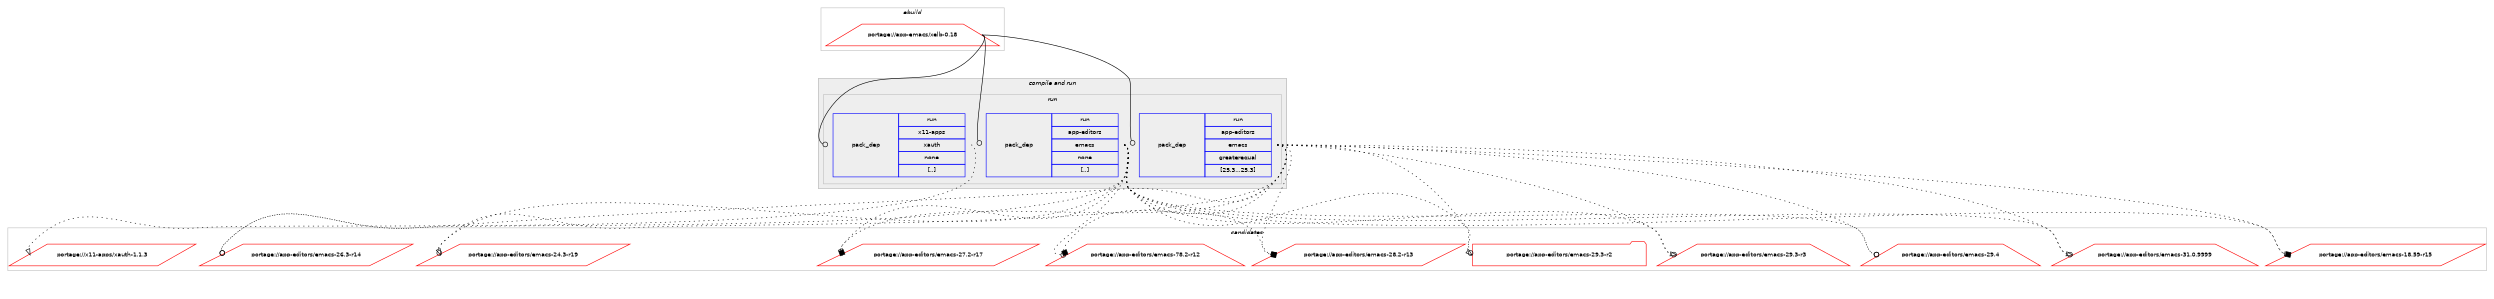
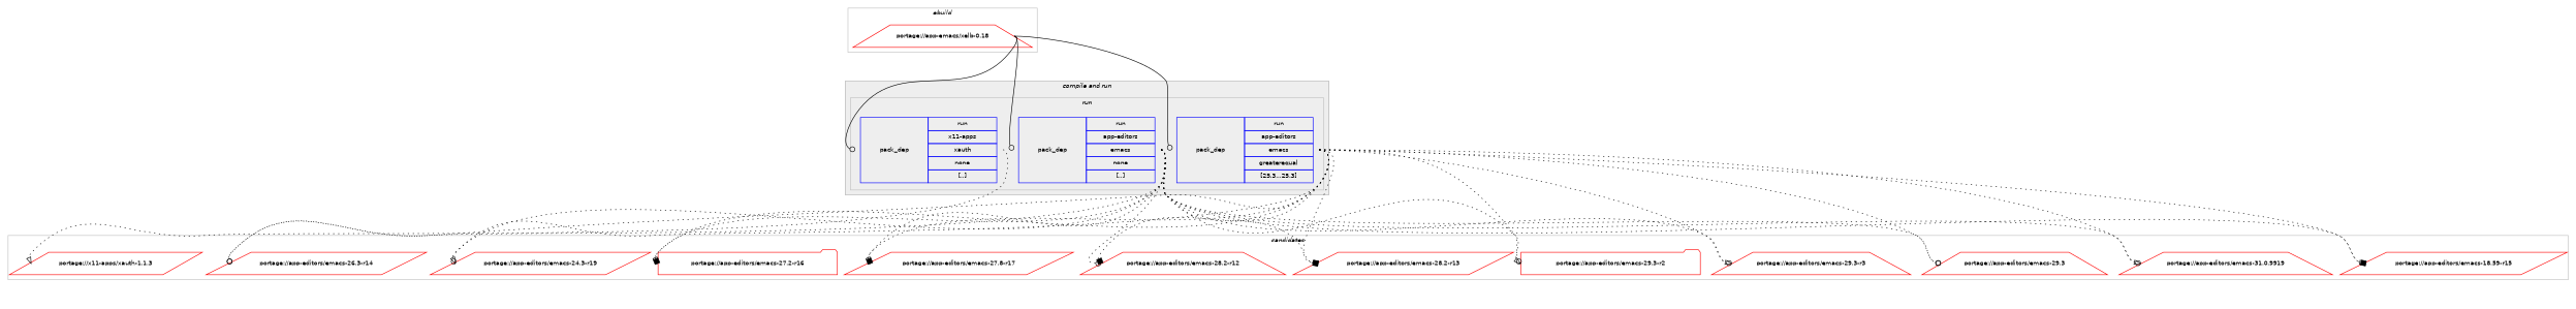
  digraph {
    compound=true
    concentrate=true
    fontname=Helvetica
    fontsize=10
    newrank=true
    rankdir=TB
    ranksep=1.5
    node [color=red fontname=Helvetica fontsize=10 shape=parallelogram]
    edge [arrowhead=odot headport=w style=dotted tailport=e weight=100]
    n1 [label="portage://app-emacs/xelb-0.18" shape=trapezium width=4]
    n2 [color=blue label=<<TABLE BORDER="0" CELLBORDER="1" CELLSPACING="0" CELLPADDING="4" WIDTH="220"><TR><TD ROWSPAN="6" CELLPADDING="30">pack_dep</TD></TR><TR><TD WIDTH="110">run</TD></TR><TR><TD>app-editors</TD></TR><TR><TD>emacs</TD></TR><TR><TD>greaterequal</TD></TR><TR><TD>[25.3,,,25.3]</TD></TR></TABLE>> shape=none]
    n3 [color=blue label=<<TABLE BORDER="0" CELLBORDER="1" CELLSPACING="0" CELLPADDING="4" WIDTH="220"><TR><TD ROWSPAN="6" CELLPADDING="30">pack_dep</TD></TR><TR><TD WIDTH="110">run</TD></TR><TR><TD>app-editors</TD></TR><TR><TD>emacs</TD></TR><TR><TD>none</TD></TR><TR><TD>[,,]</TD></TR></TABLE>> shape=none]
    n4 [color=blue label=<<TABLE BORDER="0" CELLBORDER="1" CELLSPACING="0" CELLPADDING="4" WIDTH="220"><TR><TD ROWSPAN="6" CELLPADDING="30">pack_dep</TD></TR><TR><TD WIDTH="110">run</TD></TR><TR><TD>x11-apps</TD></TR><TR><TD>xauth</TD></TR><TR><TD>none</TD></TR><TR><TD>[,,]</TD></TR></TABLE>> shape=none]
-   n5 [label="portage://app-editors/emacs-31.0.9999" shape=trapezium width=4]
-   n6 [label="portage://app-editors/emacs-29.4" shape=trapezium width=4]
+   n5 [label="portage://app-editors/emacs-31.0.9919" shape=trapezium width=4]
+   n6 [label="portage://app-editors/emacs-29.3" shape=trapezium width=4]
    n7 [label="portage://app-editors/emacs-29.3-r3" shape=trapezium width=4]
    n8 [label="portage://app-editors/emacs-29.3-r2" shape=folder width=4]
    n9 [label="portage://app-editors/emacs-28.2-r13" width=4]
-   n10 [label="portage://app-editors/emacs-78.2-r12" shape=trapezium width=4]
-   n11 [label="portage://app-editors/emacs-27.2-r17" width=4]
+   n10 [label="portage://app-editors/emacs-28.2-r12" shape=trapezium width=4]
+   n11 [label="portage://app-editors/emacs-27.8-r17" width=4]
+   n12 [label="portage://app-editors/emacs-27.2-r16" shape=folder width=4]
    n13 [label="portage://app-editors/emacs-24.3-r19" width=4]
    n14 [label="portage://app-editors/emacs-26.3-r14" width=4]
    n15 [label="portage://app-editors/emacs-18.59-r15" width=4]
    n16 [label="portage://x11-apps/xauth-1.1.3" width=4]
    subgraph cluster_1 {
      color=gray
      label=<<i>ebuild</i>>
      n1
    }
    subgraph cluster_2 {
      color=gray
      label=<<i>dependencies</i>>
      subgraph cluster_3 {
        color=gray
        fillcolor="#eeeeee"
        label=<<i>compile</i>>
        style=filled
      }
      subgraph cluster_4 {
        color=gray
        fillcolor="#eeeeee"
        label=<<i>compile and run</i>>
        style=filled
      }
      subgraph cluster_5 {
        color=gray
        fillcolor="#eeeeee"
        label=<<i>run</i>>
        style=filled
        subgraph sub_6 {
          color=gray
          fillcolor="#eeeeee"
          label=<<i>run</i>>
          style=filled
          n2
        }
        subgraph sub_7 {
          color=gray
          fillcolor="#eeeeee"
          label=<<i>run</i>>
          style=filled
          n3
        }
        subgraph sub_8 {
          color=gray
          fillcolor="#eeeeee"
          label=<<i>run</i>>
          style=filled
          n4
        }
      }
    }
    subgraph cluster_9 {
      color=gray
      label=<<i>candidates</i>>
      rank=same
      subgraph sub_10 {
        color=black
        label=<<i>candidates</i>>
        nodesep=1
        rank=same
        n5
        n6
        n7
        n8
        n9
        n10
        n11
+       n12
        n13
        n14
        n15
      }
      subgraph sub_11 {
        color=black
        label=<<i>candidates</i>>
        nodesep=1
        rank=same
        n5
        n6
        n7
        n8
        n9
        n10
        n11
+       n12
        n13
        n14
        n15
      }
      subgraph sub_12 {
        color=black
        label=<<i>candidates</i>>
        nodesep=1
        rank=same
        n16
      }
    }
    n1 -> n2 [style=solid weight=20]
    n1 -> n3 [style=solid weight=20]
    n1 -> n4 [style=solid weight=20]
    n2 -> n5
    n2 -> n6
    n2 -> n7 [arrowhead=onormal]
    n2 -> n8
    n2 -> n9 [arrowhead=box]
    n2 -> n10 [arrowhead=box]
    n2 -> n11 [arrowhead=onormal]
+   n2 -> n12 [arrowhead=onormal]
    n2 -> n13 [arrowhead=onormal]
    n2 -> n14
    n2 -> n15 [arrowhead=box]
    n3 -> n5 [arrowhead=onormal]
    n3 -> n6
    n3 -> n7
    n3 -> n8 [arrowhead=onormal]
    n3 -> n9 [arrowhead=box]
    n3 -> n10
    n3 -> n11 [arrowhead=box]
+   n3 -> n12 [arrowhead=box]
    n3 -> n13
    n3 -> n14
    n3 -> n15 [arrowhead=onormal]
    n4 -> n16 [arrowhead=onormal]
  }
